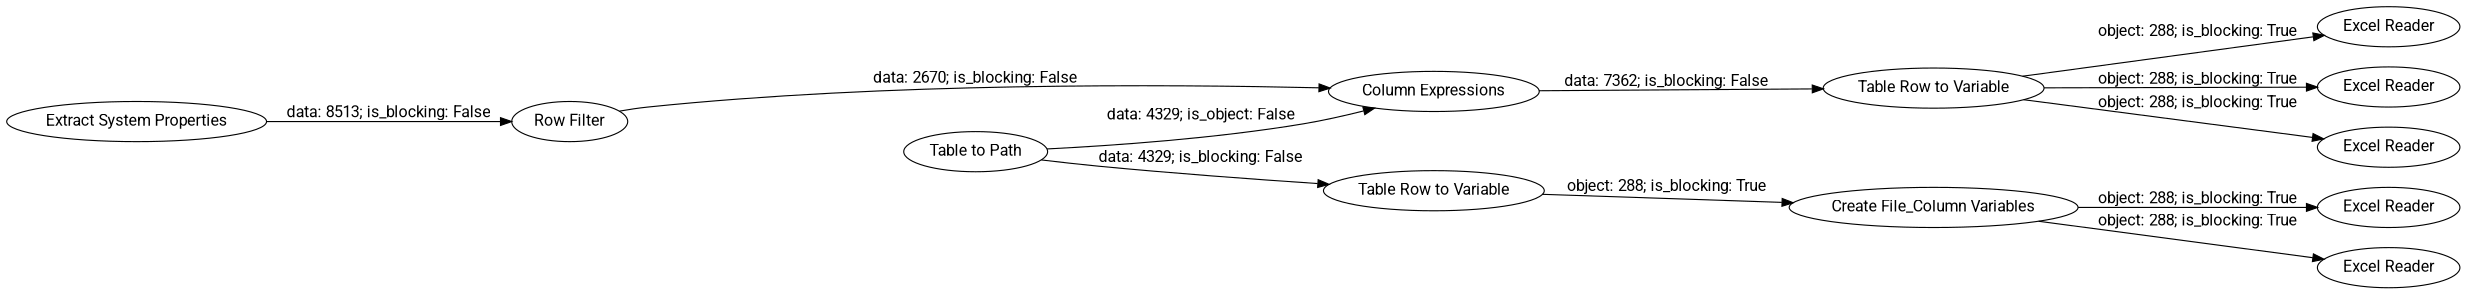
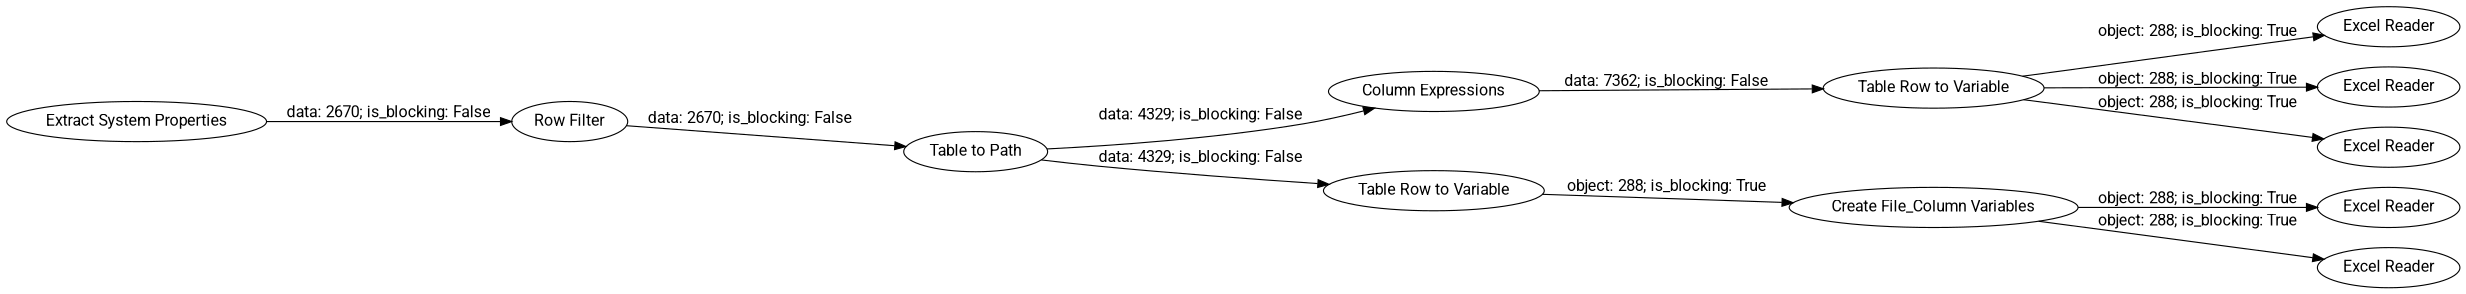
  digraph {
    fontname=Roboto
    rankdir=LR
    node [fontname=Roboto]
    edge [fontname=Roboto]
    n1 [label="Create File_Column Variables"]
    n2 [label="Excel Reader"]
    n3 [label="Excel Reader"]
    n4 [label="Table Row to Variable"]
    n5 [label="Excel Reader"]
    n6 [label="Excel Reader"]
    n7 [label="Excel Reader"]
    n8 [label="Column Expressions"]
    n9 [label="Table to Path"]
    n10 [label="Table Row to Variable"]
    n11 [label="Row Filter"]
    n12 [label="Extract System Properties"]
    n1 -> n2 [label="object: 288; is_blocking: True"]
    n1 -> n3 [label="object: 288; is_blocking: True"]
    n4 -> n5 [label="object: 288; is_blocking: True"]
    n4 -> n6 [label="object: 288; is_blocking: True"]
    n4 -> n7 [label="object: 288; is_blocking: True"]
    n8 -> n4 [label="data: 7362; is_blocking: False"]
-   n9 -> n8 [label="data: 4329; is_object: False"]
+   n9 -> n8 [label="data: 4329; is_blocking: False"]
    n9 -> n10 [label="data: 4329; is_blocking: False"]
    n10 -> n1 [label="object: 288; is_blocking: True"]
-   n11 -> n8 [label="data: 2670; is_blocking: False"]
-   n12 -> n11 [label="data: 8513; is_blocking: False"]
+   n11 -> n9 [label="data: 2670; is_blocking: False"]
+   n12 -> n11 [label="data: 2670; is_blocking: False"]
  }
